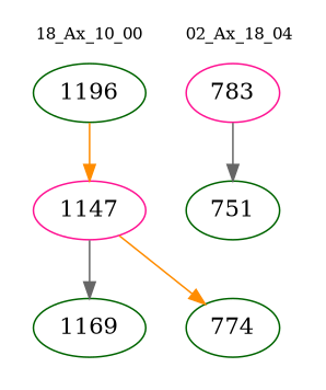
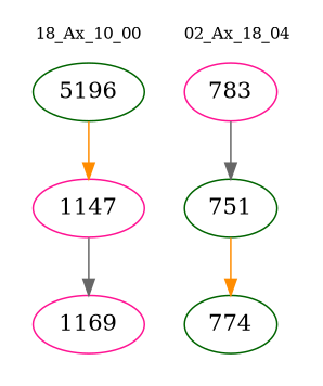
  digraph {
    node [color=darkgreen]
    edge [color=darkorange]
-   n1 [label=1196]
+   n1 [label=5196]
    n2 [color=deeppink label=1147]
-   n3 [label=1169]
+   n3 [color=deeppink label=1169]
    n4 [color=deeppink label=783]
    n5 [label=751]
    n6 [label=774]
    subgraph cluster_1 {
      color=white
      fontsize=10
      label="18_Ax_10_00"
      n1
      n2
      n3
    }
    subgraph cluster_2 {
      color=white
      fontsize=10
      label="02_Ax_18_04"
      n4
      n5
      n6
    }
    n1 -> n2
    n2 -> n3 [color=gray40]
    n4 -> n5 [color=gray40]
-   n2 -> n6
+   n5 -> n6
  }
